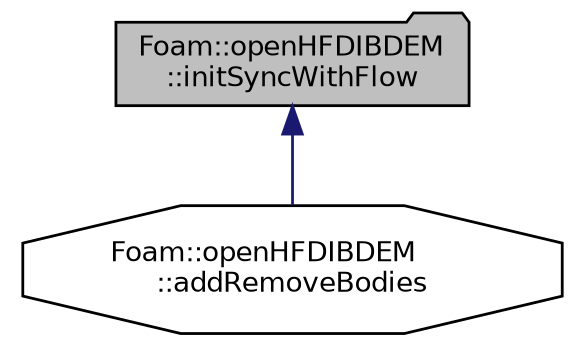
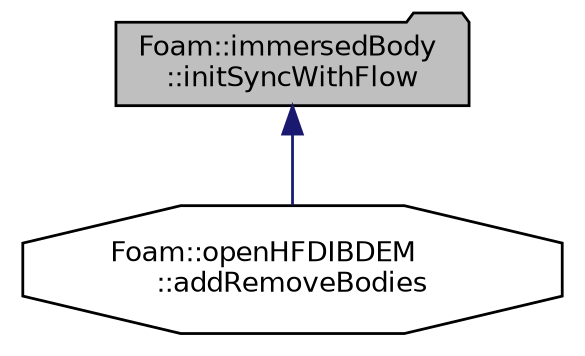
  digraph {
    rankdir=TB
    node [color=black fontname=Helvetica fontsize=10 style=filled]
-   n1 [fillcolor=grey75 fontcolor=black height=0.2 label="Foam::openHFDIBDEM\l::initSyncWithFlow" shape=folder width=0.4]
+   n1 [fillcolor=grey75 fontcolor=black height=0.2 label="Foam::immersedBody\l::initSyncWithFlow" shape=folder width=0.4]
    n2 [fillcolor=white height=0.2 label="Foam::openHFDIBDEM\l::addRemoveBodies" shape=octagon width=0.4]
    n1 -> n2 [color=midnightblue dir=back fontname=Helvetica fontsize=10 labelfontname=Helvetica labelfontsize=10 style=solid]
  }
